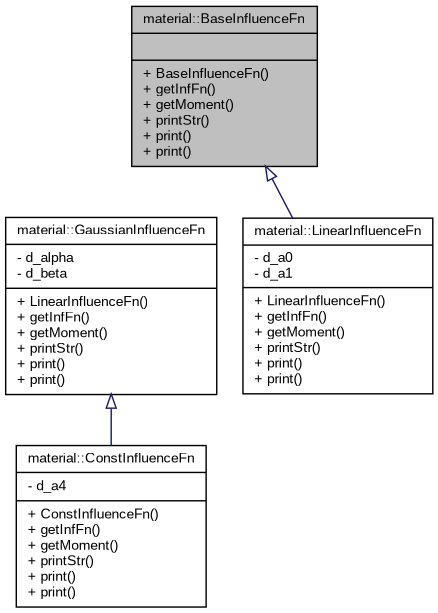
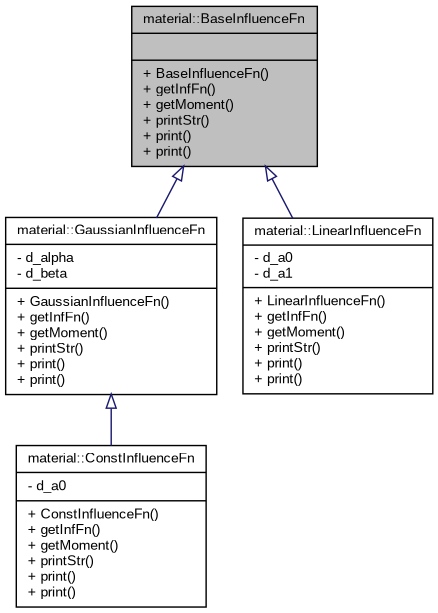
  digraph {
    fontname="Liberation Sans"
    node [color=black fillcolor=white fontname="Liberation Sans" fontsize=10 shape=record style=filled]
    edge [arrowtail=onormal color=midnightblue dir=back fontname="Liberation Sans" fontsize=10 labelfontname=Helvetica labelfontsize=10 style=solid]
    n1 [fillcolor=grey75 fontcolor=black height=0.2 label="{material::BaseInfluenceFn\n||+ BaseInfluenceFn()\l+ getInfFn()\l+ getMoment()\l+ printStr()\l+ print()\l+ print()\l}" width=0.4]
-   n2 [height=0.2 label="{material::GaussianInfluenceFn\n|- d_alpha\l- d_beta\l|+ LinearInfluenceFn()\l+ getInfFn()\l+ getMoment()\l+ printStr()\l+ print()\l+ print()\l}" width=0.4]
+   n2 [height=0.2 label="{material::GaussianInfluenceFn\n|- d_alpha\l- d_beta\l|+ GaussianInfluenceFn()\l+ getInfFn()\l+ getMoment()\l+ printStr()\l+ print()\l+ print()\l}" width=0.4]
    n3 [height=0.2 label="{material::LinearInfluenceFn\n|- d_a0\l- d_a1\l|+ LinearInfluenceFn()\l+ getInfFn()\l+ getMoment()\l+ printStr()\l+ print()\l+ print()\l}" width=0.4]
-   n4 [height=0.2 label="{material::ConstInfluenceFn\n|- d_a4\l|+ ConstInfluenceFn()\l+ getInfFn()\l+ getMoment()\l+ printStr()\l+ print()\l+ print()\l}" width=0.4]
+   n4 [height=0.2 label="{material::ConstInfluenceFn\n|- d_a0\l|+ ConstInfluenceFn()\l+ getInfFn()\l+ getMoment()\l+ printStr()\l+ print()\l+ print()\l}" width=0.4]
+   n1 -> n2
    n1 -> n3
    n2 -> n4
  }
